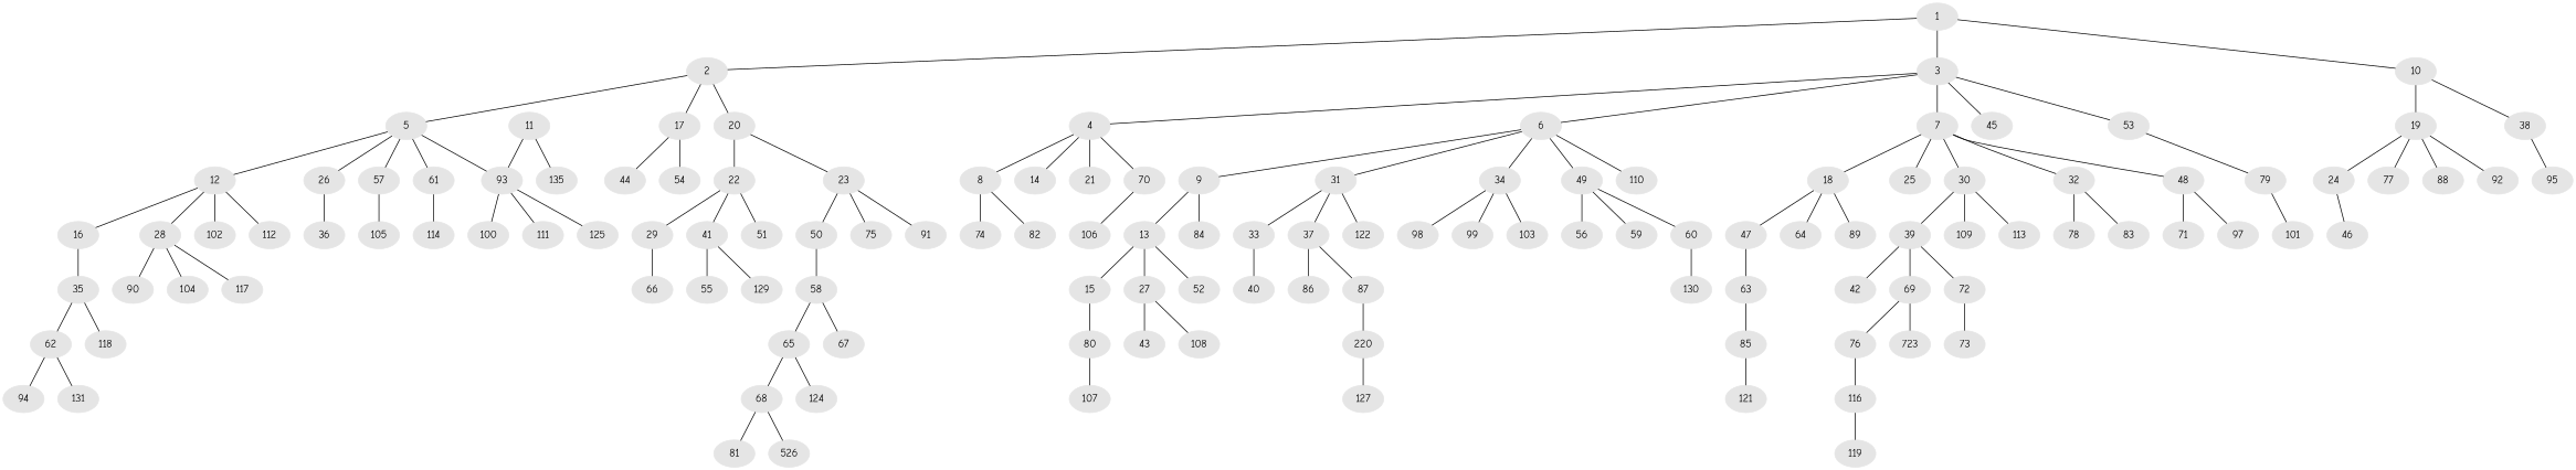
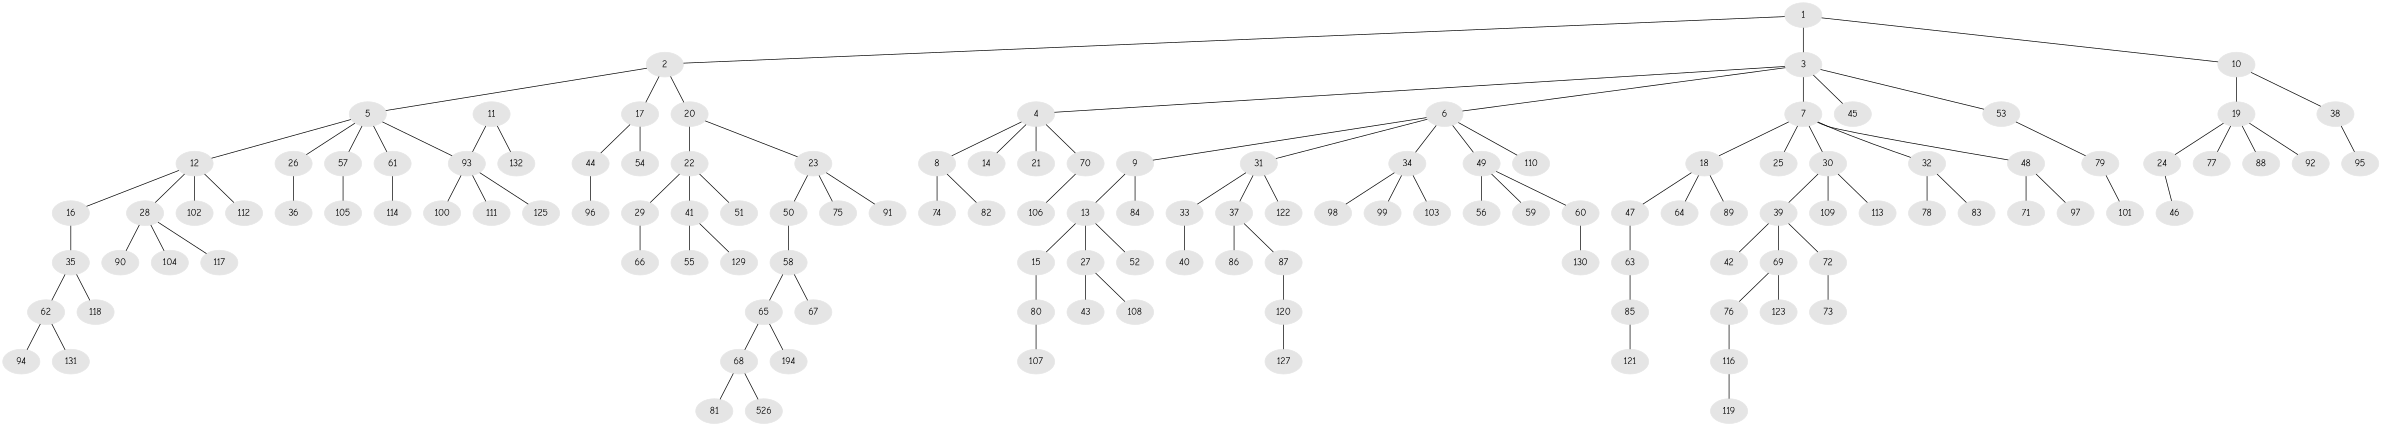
  graph {
    fontname="Comic Neue"
    node [color=gray90 fontname="Comic Neue" style=filled]
    edge [fontname="Comic Neue"]
    1
    2
    3
    10
    5
    17
    20
    4
    6
    7
    45
    53
    19
    38
    12
    26
    57
    61
    93
    44
    54
    22
    23
    8
    14
    21
    70
    9
    31
    34
    49
    110
    18
    25
    30
    32
    48
    79
    74
    82
    106
    11
-   132 [label=135]
+   132
    16
    28
    102
    112
    36
    105
    114
    13
    84
    33
    37
    122
    98
    99
    103
    56
    59
    60
    47
    64
    89
    39
    109
    113
    78
    83
    71
    97
    15
    27
    52
    24
    77
    88
    92
    95
    100
    111
    125
    35
    90
    104
    117
    80
    43
    108
    107
    62
    118
+   96
    63
    46
    29
    41
    51
    50
    75
    91
    66
    55
    129
    58
    42
    69
    72
    40
    86
    87
    94
    131
-   120 [label=220]
+   120
    76
-   123 [label=723]
+   123
    73
    85
    130
    65
    67
    101
    68
-   124
+   124 [label=194]
    121
    81
    n127 [label=526]
    116
    119
    127
    1 -- 2
    1 -- 3
    1 -- 10
    2 -- 5
    2 -- 17
    2 -- 20
    3 -- 4
    3 -- 6
    3 -- 7
    3 -- 45
    3 -- 53
    10 -- 19
    10 -- 38
    5 -- 12
    5 -- 26
    5 -- 57
    5 -- 61
    5 -- 93
    17 -- 44
    17 -- 54
    20 -- 22
    20 -- 23
    4 -- 8
    4 -- 14
    4 -- 21
    4 -- 70
    6 -- 9
    6 -- 31
    6 -- 34
    6 -- 49
    6 -- 110
    7 -- 18
    7 -- 25
    7 -- 30
    7 -- 32
    7 -- 48
    53 -- 79
    19 -- 24
    19 -- 77
    19 -- 88
    19 -- 92
    38 -- 95
    12 -- 16
    12 -- 28
    12 -- 102
    12 -- 112
    26 -- 36
    57 -- 105
    61 -- 114
    93 -- 100
    93 -- 111
    93 -- 125
+   44 -- 96
    22 -- 29
    22 -- 41
    22 -- 51
    23 -- 50
    23 -- 75
    23 -- 91
    8 -- 74
    8 -- 82
    70 -- 106
    9 -- 13
    9 -- 84
    31 -- 33
    31 -- 37
    31 -- 122
    34 -- 98
    34 -- 99
    34 -- 103
    49 -- 56
    49 -- 59
    49 -- 60
    18 -- 47
    18 -- 64
    18 -- 89
    30 -- 39
    30 -- 109
    30 -- 113
    32 -- 78
    32 -- 83
    48 -- 71
    48 -- 97
    79 -- 101
    11 -- 93
    11 -- 132
    16 -- 35
    28 -- 90
    28 -- 104
    28 -- 117
    13 -- 15
    13 -- 27
    13 -- 52
    33 -- 40
    37 -- 86
    37 -- 87
    60 -- 130
    47 -- 63
    39 -- 42
    39 -- 69
    39 -- 72
    15 -- 80
    27 -- 43
    27 -- 108
    24 -- 46
    35 -- 62
    35 -- 118
    80 -- 107
    62 -- 94
    62 -- 131
    63 -- 85
    29 -- 66
    41 -- 55
    41 -- 129
    50 -- 58
    58 -- 65
    58 -- 67
    69 -- 76
    69 -- 123
    72 -- 73
    87 -- 120
    120 -- 127
    76 -- 116
    85 -- 121
    65 -- 68
    65 -- 124
    68 -- 81
    68 -- n127
    116 -- 119
  }
